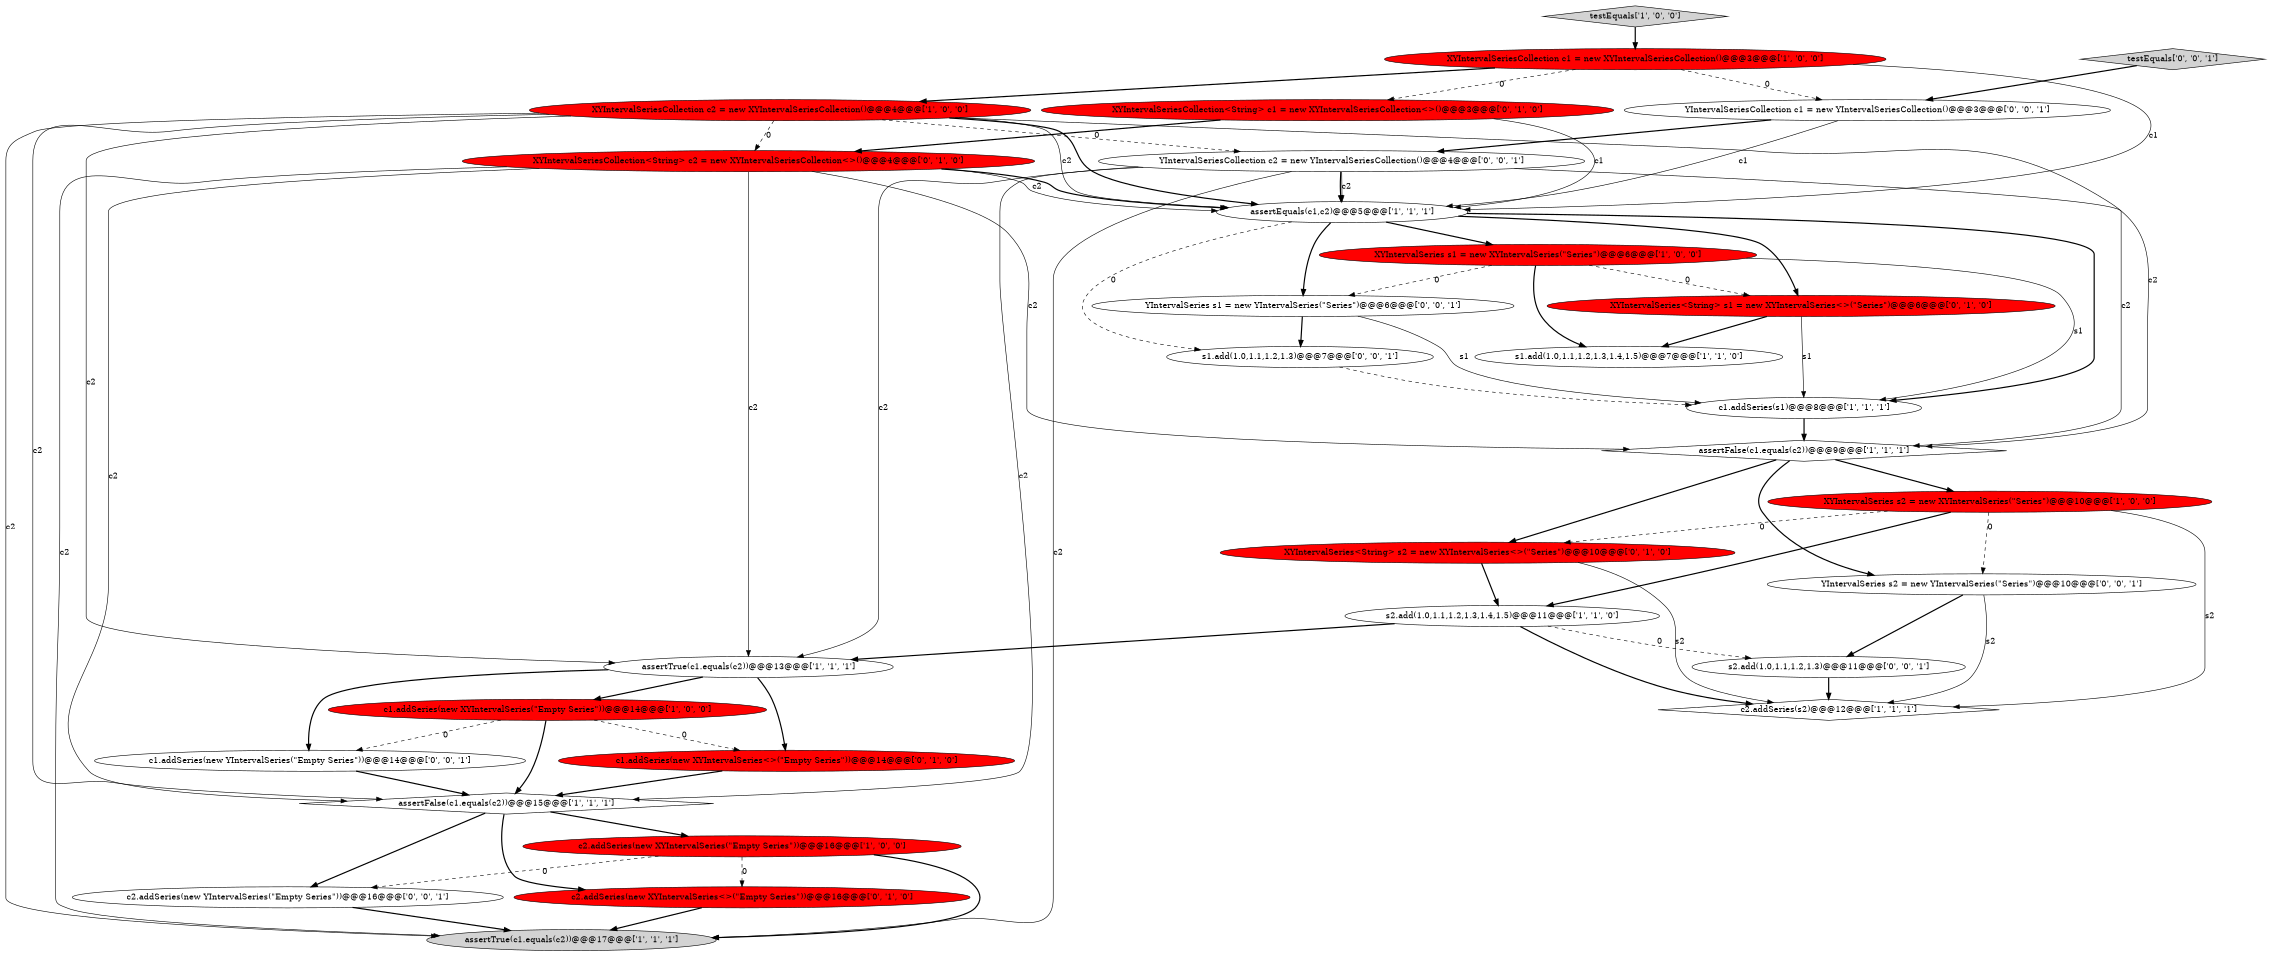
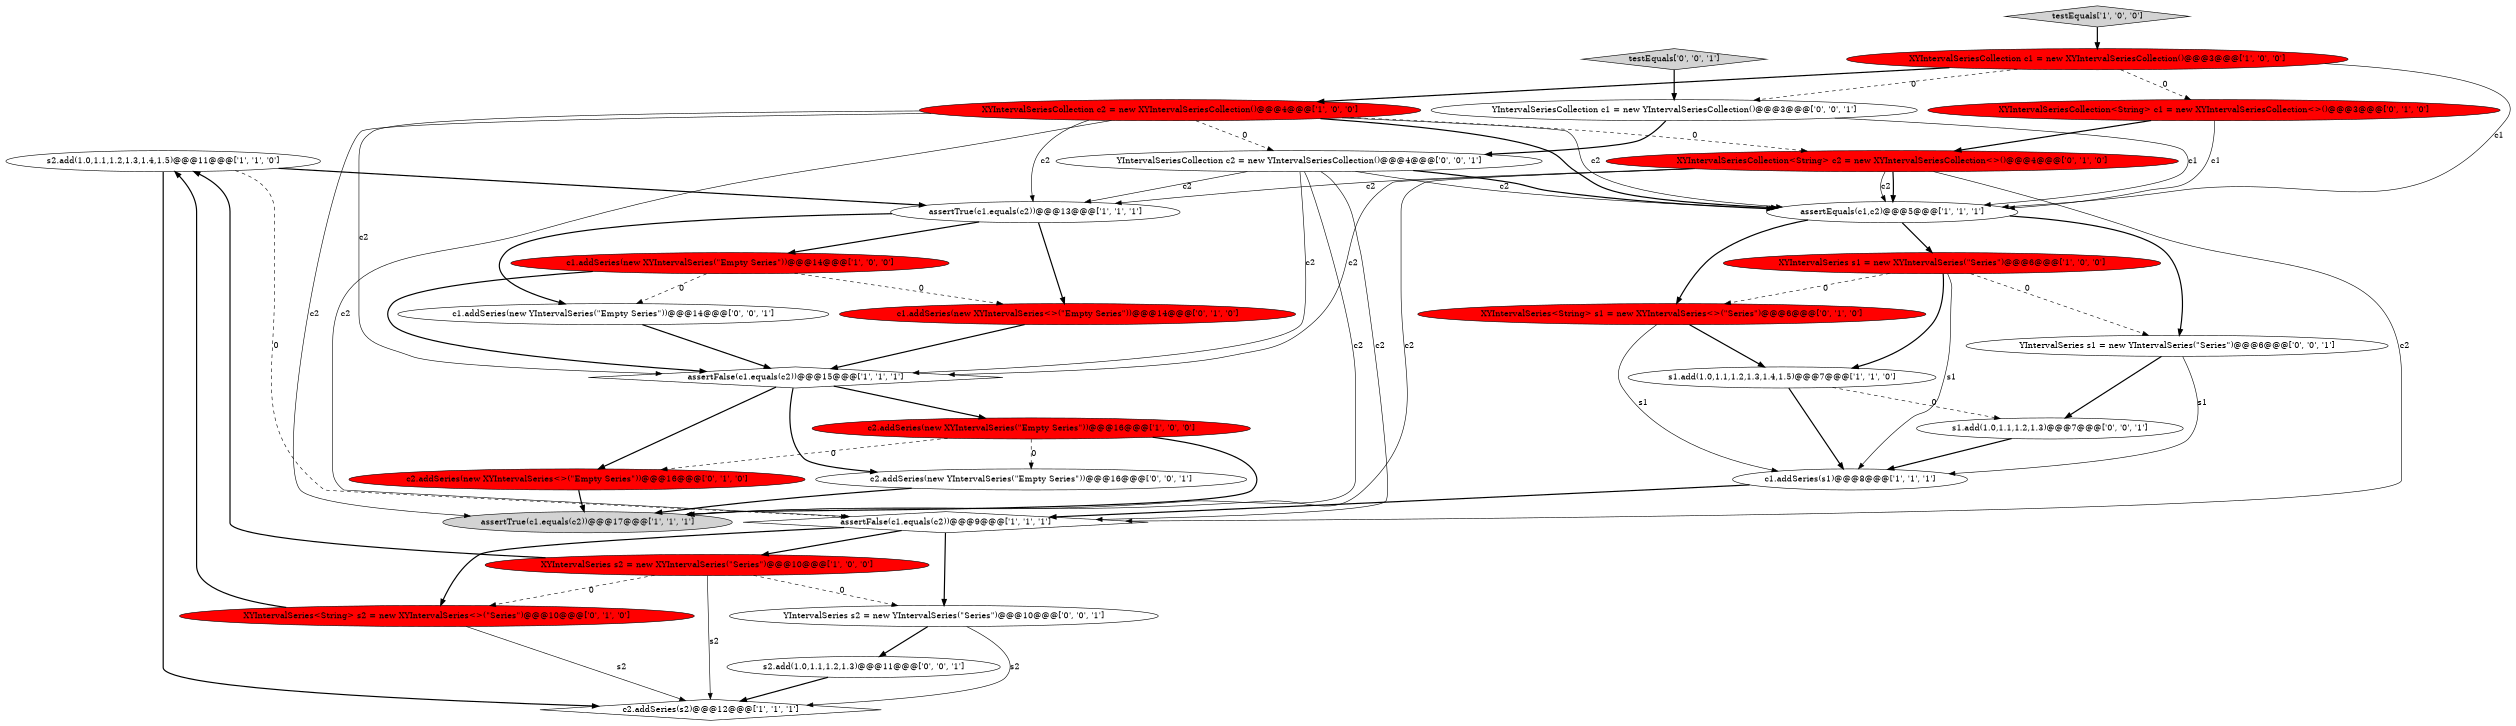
  digraph {
    node [fillcolor=white shape=ellipse style=filled]
    edge [style=bold]
    n1 [label="s2.add(1.0,1.1,1.2,1.3,1.4,1.5)@@@11@@@['1', '1', '0']"]
    n2 [label="s2.add(1.0,1.1,1.2,1.3)@@@11@@@['0', '0', '1']"]
    n3 [label="c2.addSeries(s2)@@@12@@@['1', '1', '1']" shape=diamond]
    n4 [label="assertTrue(c1.equals(c2))@@@13@@@['1', '1', '1']"]
    n5 [label="YIntervalSeriesCollection c2 = new YIntervalSeriesCollection()@@@4@@@['0', '0', '1']"]
    n6 [label="assertEquals(c1,c2)@@@5@@@['1', '1', '1']"]
    n7 [fillcolor=lightgray label="assertTrue(c1.equals(c2))@@@17@@@['1', '1', '1']"]
    n8 [label="assertFalse(c1.equals(c2))@@@9@@@['1', '1', '1']" shape=diamond]
    n9 [label="assertFalse(c1.equals(c2))@@@15@@@['1', '1', '1']" shape=diamond]
    n10 [fillcolor=red label="c1.addSeries(new XYIntervalSeries<>(\"Empty Series\"))@@@14@@@['0', '1', '0']"]
    n11 [label="c1.addSeries(new YIntervalSeries(\"Empty Series\"))@@@14@@@['0', '0', '1']"]
    n12 [fillcolor=red label="c1.addSeries(new XYIntervalSeries(\"Empty Series\"))@@@14@@@['1', '0', '0']"]
    n13 [fillcolor=red label="XYIntervalSeries s1 = new XYIntervalSeries(\"Series\")@@@6@@@['1', '0', '0']"]
    n14 [fillcolor=red label="XYIntervalSeries<String> s1 = new XYIntervalSeries<>(\"Series\")@@@6@@@['0', '1', '0']"]
    n15 [label="YIntervalSeries s1 = new YIntervalSeries(\"Series\")@@@6@@@['0', '0', '1']"]
    n16 [label="YIntervalSeries s2 = new YIntervalSeries(\"Series\")@@@10@@@['0', '0', '1']"]
    n17 [fillcolor=red label="XYIntervalSeries<String> s2 = new XYIntervalSeries<>(\"Series\")@@@10@@@['0', '1', '0']"]
    n18 [fillcolor=red label="XYIntervalSeries s2 = new XYIntervalSeries(\"Series\")@@@10@@@['1', '0', '0']"]
    n19 [fillcolor=red label="c2.addSeries(new XYIntervalSeries<>(\"Empty Series\"))@@@16@@@['0', '1', '0']"]
    n20 [label="c2.addSeries(new YIntervalSeries(\"Empty Series\"))@@@16@@@['0', '0', '1']"]
    n21 [fillcolor=red label="c2.addSeries(new XYIntervalSeries(\"Empty Series\"))@@@16@@@['1', '0', '0']"]
    n22 [fillcolor=lightgray label="testEquals['1', '0', '0']" shape=diamond]
    n23 [fillcolor=red label="XYIntervalSeriesCollection c1 = new XYIntervalSeriesCollection()@@@3@@@['1', '0', '0']"]
    n24 [label="YIntervalSeriesCollection c1 = new YIntervalSeriesCollection()@@@3@@@['0', '0', '1']"]
    n25 [fillcolor=red label="XYIntervalSeriesCollection<String> c1 = new XYIntervalSeriesCollection<>()@@@3@@@['0', '1', '0']"]
    n26 [fillcolor=red label="XYIntervalSeriesCollection c2 = new XYIntervalSeriesCollection()@@@4@@@['1', '0', '0']"]
    n27 [label="s1.add(1.0,1.1,1.2,1.3)@@@7@@@['0', '0', '1']"]
    n28 [label="c1.addSeries(s1)@@@8@@@['1', '1', '1']"]
    n29 [label="s1.add(1.0,1.1,1.2,1.3,1.4,1.5)@@@7@@@['1', '1', '0']"]
    n30 [fillcolor=red label="XYIntervalSeriesCollection<String> c2 = new XYIntervalSeriesCollection<>()@@@4@@@['0', '1', '0']"]
    n31 [fillcolor=lightgray label="testEquals['0', '0', '1']" shape=diamond]
-   n1 -> n2 [label=0 style=dashed]
+   n1 -> n8 [label=0 style=dashed]
    n1 -> n3
    n1 -> n4
    n2 -> n3
    n4 -> n10
    n4 -> n11
    n4 -> n12
    n5 -> n4 [label=c2 style=solid]
    n5 -> n6 [label=c2 style=solid]
    n5 -> n6
    n5 -> n7 [label=c2 style=solid]
    n5 -> n8 [label=c2 style=solid]
    n5 -> n9 [label=c2 style=solid]
    n6 -> n13
    n6 -> n14
    n6 -> n15
    n8 -> n16
    n8 -> n17
    n8 -> n18
    n9 -> n19
    n9 -> n20
    n9 -> n21
    n10 -> n9
    n11 -> n9
    n12 -> n9
    n12 -> n10 [label=0 style=dashed]
    n12 -> n11 [label=0 style=dashed]
    n13 -> n14 [label=0 style=dashed]
    n13 -> n15 [label=0 style=dashed]
    n13 -> n28 [label=s1 style=solid]
    n13 -> n29
    n14 -> n28 [label=s1 style=solid]
    n14 -> n29
    n15 -> n27
    n15 -> n28 [label=s1 style=solid]
    n16 -> n2
    n16 -> n3 [label=s2 style=solid]
    n17 -> n1
    n17 -> n3 [label=s2 style=solid]
    n18 -> n1
    n18 -> n3 [label=s2 style=solid]
    n18 -> n16 [label=0 style=dashed]
    n18 -> n17 [label=0 style=dashed]
    n19 -> n7
    n20 -> n7
    n21 -> n7
    n21 -> n19 [label=0 style=dashed]
    n21 -> n20 [label=0 style=dashed]
    n22 -> n23
    n23 -> n6 [label=c1 style=solid]
    n23 -> n24 [label=0 style=dashed]
    n23 -> n25 [label=0 style=dashed]
    n23 -> n26
    n24 -> n5
    n24 -> n6 [label=c1 style=solid]
    n25 -> n6 [label=c1 style=solid]
    n25 -> n30
    n26 -> n4 [label=c2 style=solid]
    n26 -> n5 [label=0 style=dashed]
    n26 -> n6 [label=c2 style=solid]
    n26 -> n6
    n26 -> n7 [label=c2 style=solid]
    n26 -> n8 [label=c2 style=solid]
    n26 -> n9 [label=c2 style=solid]
    n26 -> n30 [label=0 style=dashed]
-   n27 -> n28 [style=dashed]
+   n27 -> n28
    n28 -> n8
-   n6 -> n27 [label=0 style=dashed]
-   n6 -> n28
+   n29 -> n27 [label=0 style=dashed]
+   n29 -> n28
    n30 -> n4 [label=c2 style=solid]
    n30 -> n6
    n30 -> n6 [label=c2 style=solid]
    n30 -> n7 [label=c2 style=solid]
    n30 -> n8 [label=c2 style=solid]
    n30 -> n9 [label=c2 style=solid]
    n31 -> n24
  }
